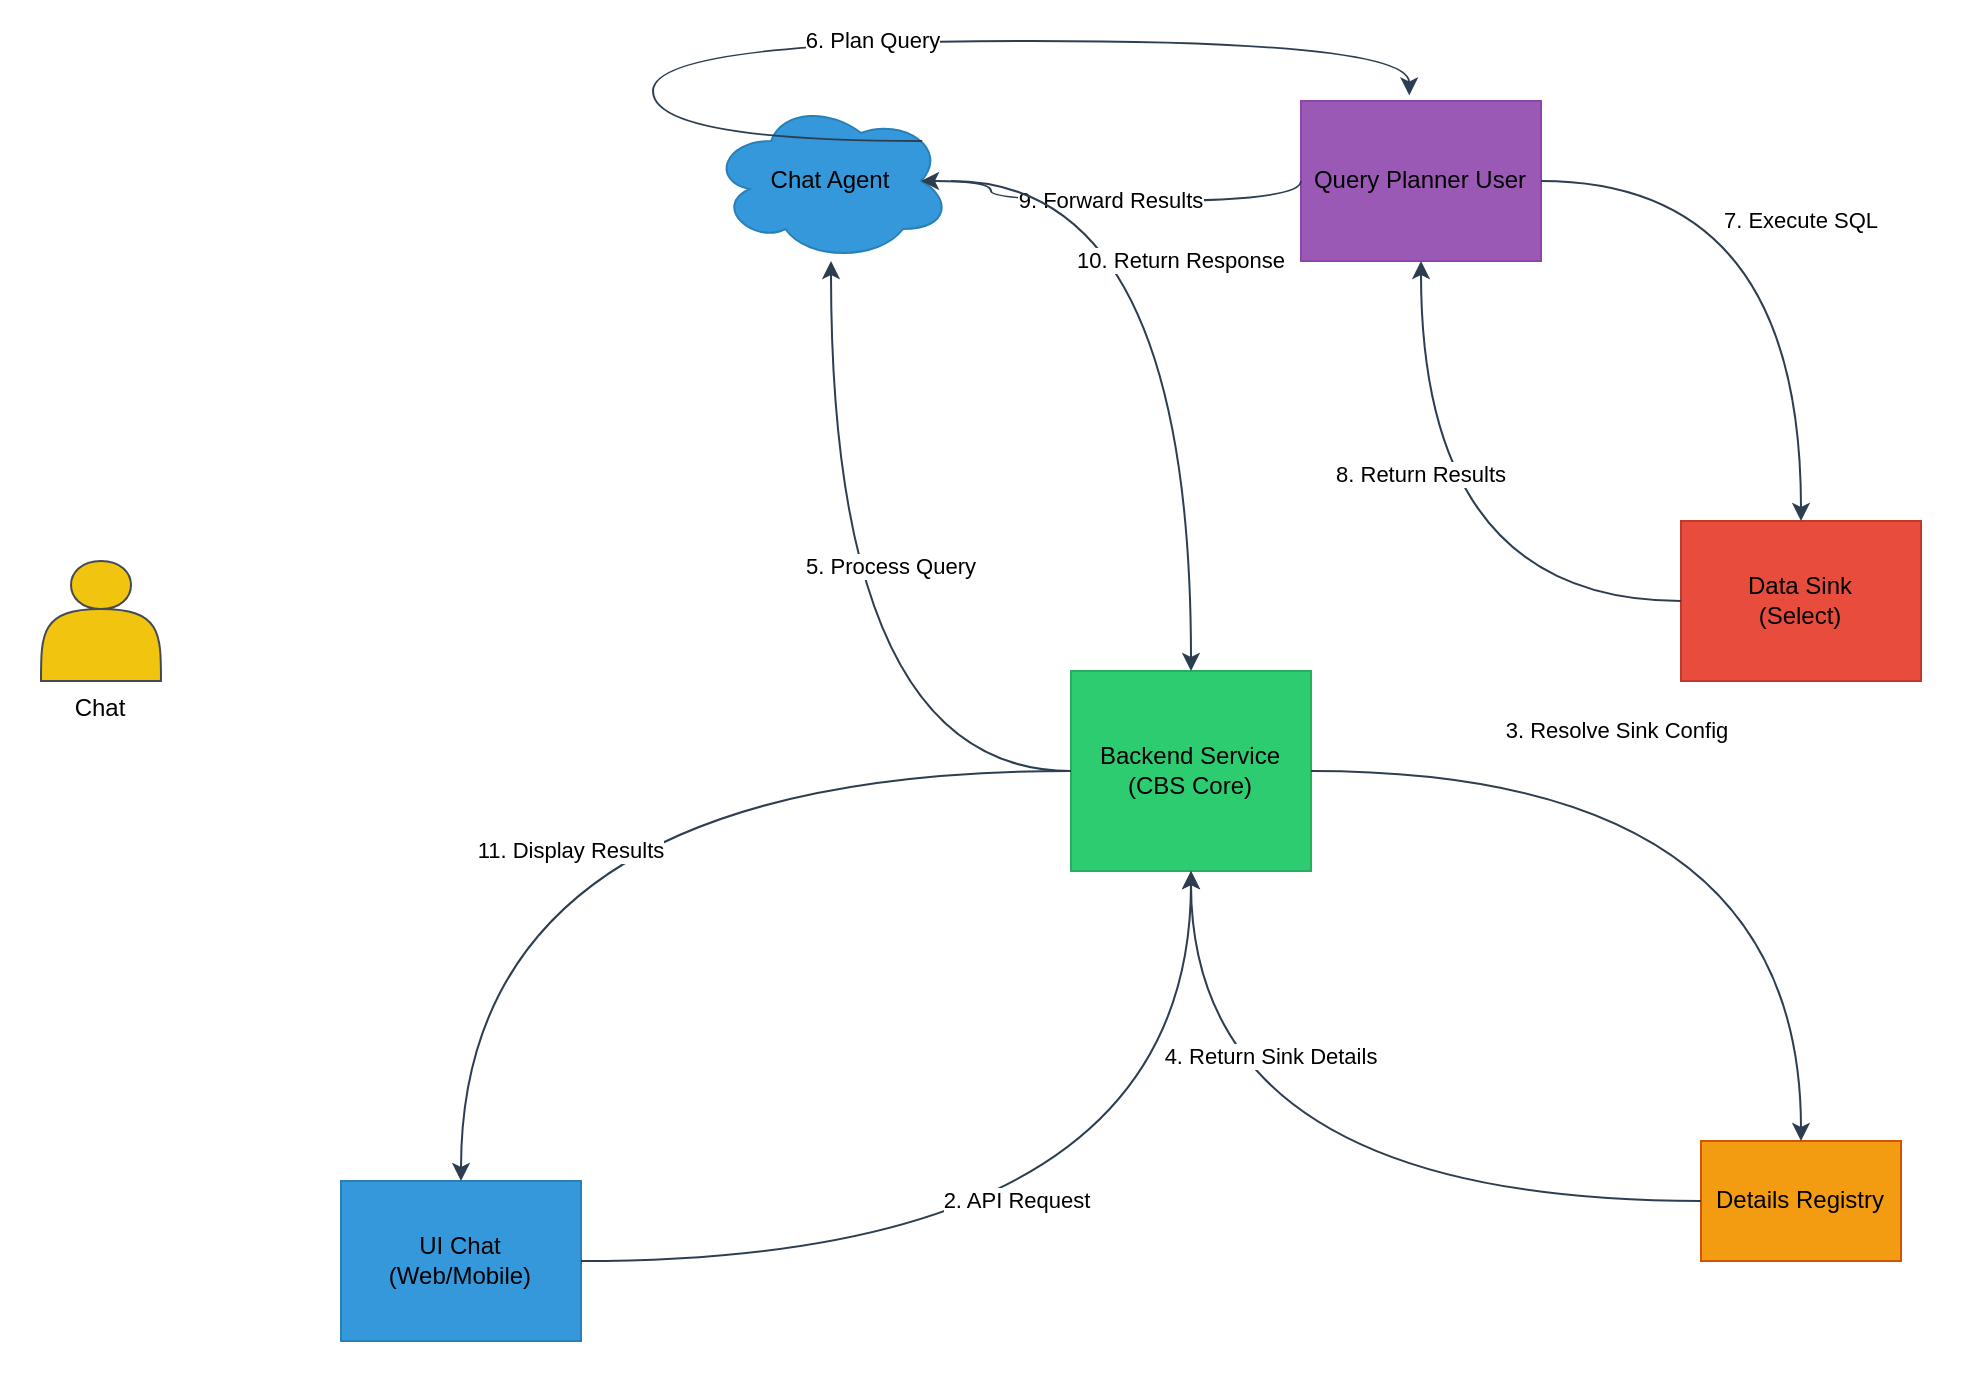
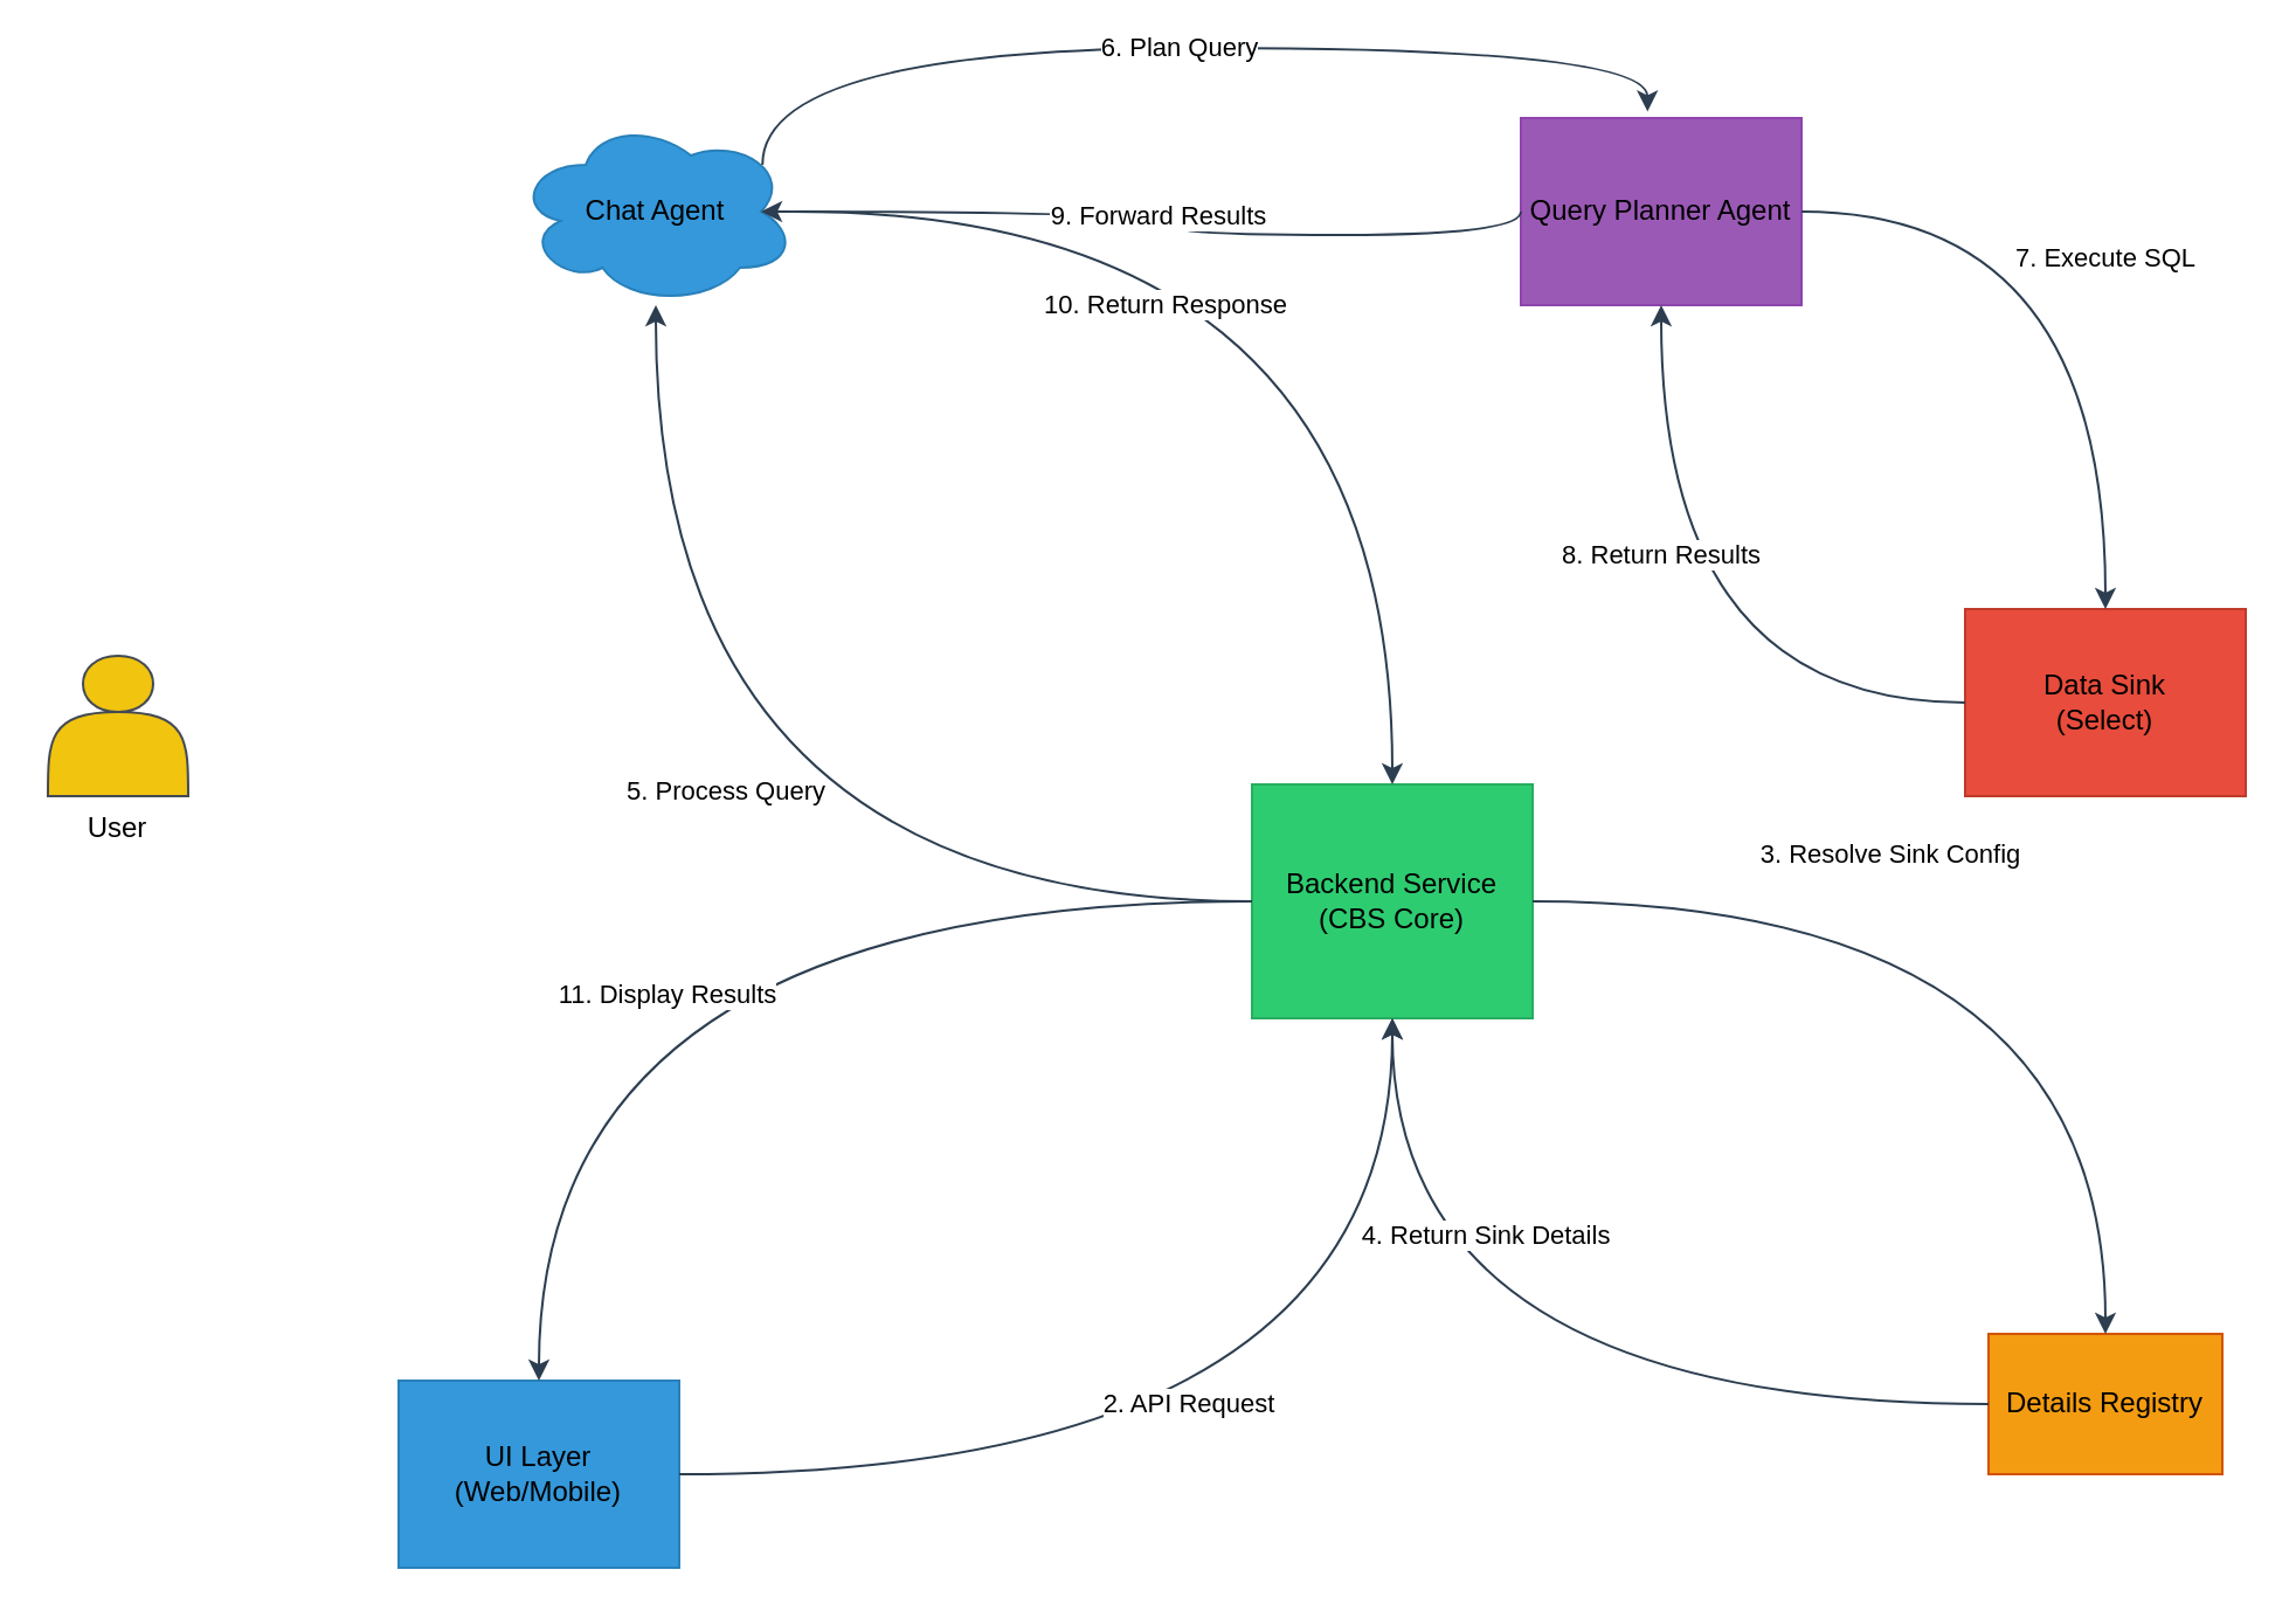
  <mxCell id="0" />
  <mxCell id="1" parent="0" />
- <mxCell id="2" value="Chat" style="shape=actor;verticalLabelPosition=bottom;verticalAlign=top;align=center;strokeColor=#434A54;fillColor=#F1C40F" vertex="1" parent="1"><mxGeometry x="20" y="280" width="60" height="60" as="geometry" /></mxCell>
- <mxCell id="3" value="UI Chat&#10;(Web/Mobile)" style="shape=rectangle;whiteSpace=wrap;html=1;fillColor=#3498DB;strokeColor=#2980B9;align=center" vertex="1" parent="1"><mxGeometry x="170" y="590" width="120" height="80" as="geometry" /></mxCell>
+ <mxCell id="2" value="User" style="shape=actor;verticalLabelPosition=bottom;verticalAlign=top;align=center;strokeColor=#434A54;fillColor=#F1C40F" vertex="1" parent="1"><mxGeometry x="20" y="280" width="60" height="60" as="geometry" /></mxCell>
+ <mxCell id="3" value="UI Layer&#10;(Web/Mobile)" style="shape=rectangle;whiteSpace=wrap;html=1;fillColor=#3498DB;strokeColor=#2980B9;align=center" vertex="1" parent="1"><mxGeometry x="170" y="590" width="120" height="80" as="geometry" /></mxCell>
  <mxCell id="4" value="Backend Service&#10;(CBS Core)" style="shape=server;whiteSpace=wrap;html=1;fillColor=#2ECC71;strokeColor=#27AE60" vertex="1" parent="1"><mxGeometry x="535" y="335" width="120" height="100" as="geometry" /></mxCell>
  <mxCell id="5" value="Details Registry" style="shape=database;whiteSpace=wrap;html=1;fillColor=#F39C12;strokeColor=#D35400" vertex="1" parent="1"><mxGeometry x="850" y="570" width="100" height="60" as="geometry" /></mxCell>
- <mxCell id="6" value="Chat Agent" style="shape=cloud;whiteSpace=wrap;html=1;fillColor=#3498DB;strokeColor=#2980B9" vertex="1" parent="1"><mxGeometry x="355" y="50" width="120" height="80" as="geometry" /></mxCell>
- <mxCell id="7" value="Query Planner User" style="shape=brain;whiteSpace=wrap;html=1;fillColor=#9B59B6;strokeColor=#8E44AD" vertex="1" parent="1"><mxGeometry x="650" y="50" width="120" height="80" as="geometry" /></mxCell>
+ <mxCell id="6" value="Chat Agent" style="shape=cloud;whiteSpace=wrap;html=1;fillColor=#3498DB;strokeColor=#2980B9" vertex="1" parent="1"><mxGeometry x="220" y="50" width="120" height="80" as="geometry" /></mxCell>
+ <mxCell id="7" value="Query Planner Agent" style="shape=brain;whiteSpace=wrap;html=1;fillColor=#9B59B6;strokeColor=#8E44AD" vertex="1" parent="1"><mxGeometry x="650" y="50" width="120" height="80" as="geometry" /></mxCell>
  <mxCell id="8" value="Data Sink&#10;(Select)" style="shape=database;whiteSpace=wrap;html=1;fillColor=#E74C3C;strokeColor=#C0392B" vertex="1" parent="1"><mxGeometry x="840" y="260" width="120" height="80" as="geometry" /></mxCell>
  <mxCell id="9" value="2. API Request" style="edgeStyle=orthogonalEdgeStyle;curved=1;orthogonalLoop=1;jettySize=auto;html=1;strokeColor=#2C3E50;labelBackgroundColor=#FFFFFF" edge="1" parent="1" source="3" target="4"><mxGeometry x="-0.13" y="30" relative="1" as="geometry"><mxPoint as="offset" /></mxGeometry></mxCell>
  <mxCell id="10" value="3. Resolve Sink Config" style="edgeStyle=orthogonalEdgeStyle;curved=1;orthogonalLoop=1;jettySize=auto;html=1;strokeColor=#2C3E50;labelBackgroundColor=#FFFFFF" edge="1" parent="1" source="4" target="5"><mxGeometry x="-0.29" y="20" relative="1" as="geometry"><mxPoint as="offset" /></mxGeometry></mxCell>
  <mxCell id="11" value="4. Return Sink Details" style="edgeStyle=orthogonalEdgeStyle;curved=1;orthogonalLoop=1;jettySize=auto;html=1;strokeColor=#2C3E50;labelBackgroundColor=#FFFFFF" edge="1" parent="1" source="5" target="4"><mxGeometry x="0.556" y="-40" relative="1" as="geometry"><mxPoint as="offset" /></mxGeometry></mxCell>
  <mxCell id="12" value="5. Process Query" style="edgeStyle=orthogonalEdgeStyle;curved=1;orthogonalLoop=1;jettySize=auto;html=1;strokeColor=#2C3E50;labelBackgroundColor=#FFFFFF" edge="1" parent="1" source="4" target="6"><mxGeometry x="0.185" y="-30" relative="1" as="geometry"><mxPoint as="offset" /></mxGeometry></mxCell>
  <mxCell id="13" value="6. Plan Query" style="edgeStyle=orthogonalEdgeStyle;curved=1;orthogonalLoop=1;jettySize=auto;html=1;strokeColor=#2C3E50;labelBackgroundColor=#FFFFFF;exitX=0.88;exitY=0.25;exitDx=0;exitDy=0;exitPerimeter=0;entryX=0.451;entryY=-0.035;entryDx=0;entryDy=0;entryPerimeter=0;" edge="1" parent="1" source="6" target="7"><mxGeometry relative="1" as="geometry"><Array as="points"><mxPoint x="326" y="20" /><mxPoint x="704" y="20" /></Array></mxGeometry></mxCell>
  <mxCell id="14" value="7. Execute SQL" style="edgeStyle=orthogonalEdgeStyle;curved=1;orthogonalLoop=1;jettySize=auto;html=1;strokeColor=#2C3E50;labelBackgroundColor=#FFFFFF" edge="1" parent="1" source="7" target="8"><mxGeometry relative="1" as="geometry" /></mxCell>
  <mxCell id="15" value="8. Return Results" style="edgeStyle=orthogonalEdgeStyle;curved=1;orthogonalLoop=1;jettySize=auto;html=1;strokeColor=#2C3E50;labelBackgroundColor=#FFFFFF" edge="1" parent="1" source="8" target="7"><mxGeometry x="0.286" relative="1" as="geometry"><mxPoint as="offset" /></mxGeometry></mxCell>
  <mxCell id="16" value="9. Forward Results" style="edgeStyle=orthogonalEdgeStyle;curved=1;orthogonalLoop=1;jettySize=auto;html=1;strokeColor=#2C3E50;labelBackgroundColor=#FFFFFF;entryX=0.875;entryY=0.5;entryDx=0;entryDy=0;entryPerimeter=0;exitX=0;exitY=0.5;exitDx=0;exitDy=0;" edge="1" parent="1" source="7" target="6"><mxGeometry relative="1" as="geometry"><Array as="points"><mxPoint x="650" y="100" /><mxPoint x="495" y="100" /><mxPoint x="495" y="90" /></Array></mxGeometry></mxCell>
  <mxCell id="17" value="10. Return Response" style="edgeStyle=orthogonalEdgeStyle;curved=1;orthogonalLoop=1;jettySize=auto;html=1;strokeColor=#2C3E50;labelBackgroundColor=#FFFFFF" edge="1" parent="1" source="6" target="4"><mxGeometry x="-0.368" y="-40" relative="1" as="geometry"><mxPoint as="offset" /></mxGeometry></mxCell>
  <mxCell id="18" value="11. Display Results" style="edgeStyle=orthogonalEdgeStyle;curved=1;orthogonalLoop=1;jettySize=auto;html=1;strokeColor=#2C3E50;labelBackgroundColor=#FFFFFF" edge="1" parent="1" source="4" target="3"><mxGeometry x="-0.021" y="40" relative="1" as="geometry"><mxPoint as="offset" /></mxGeometry></mxCell>
